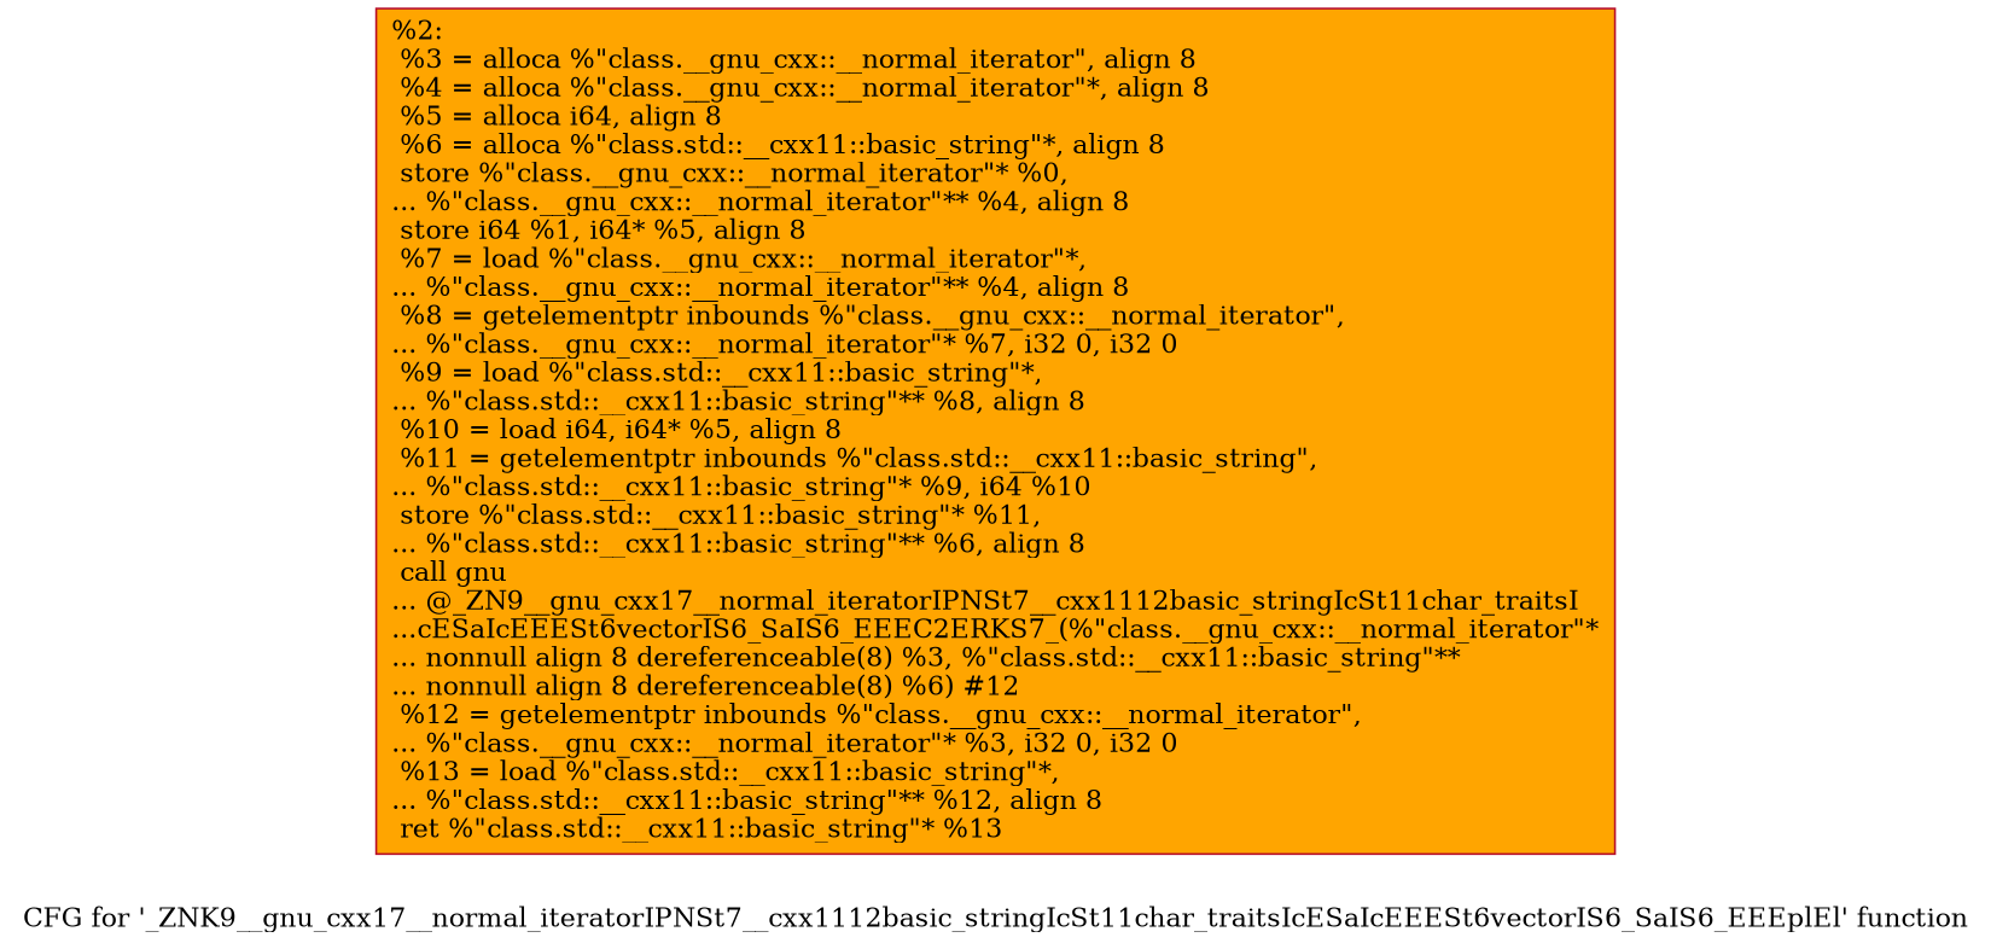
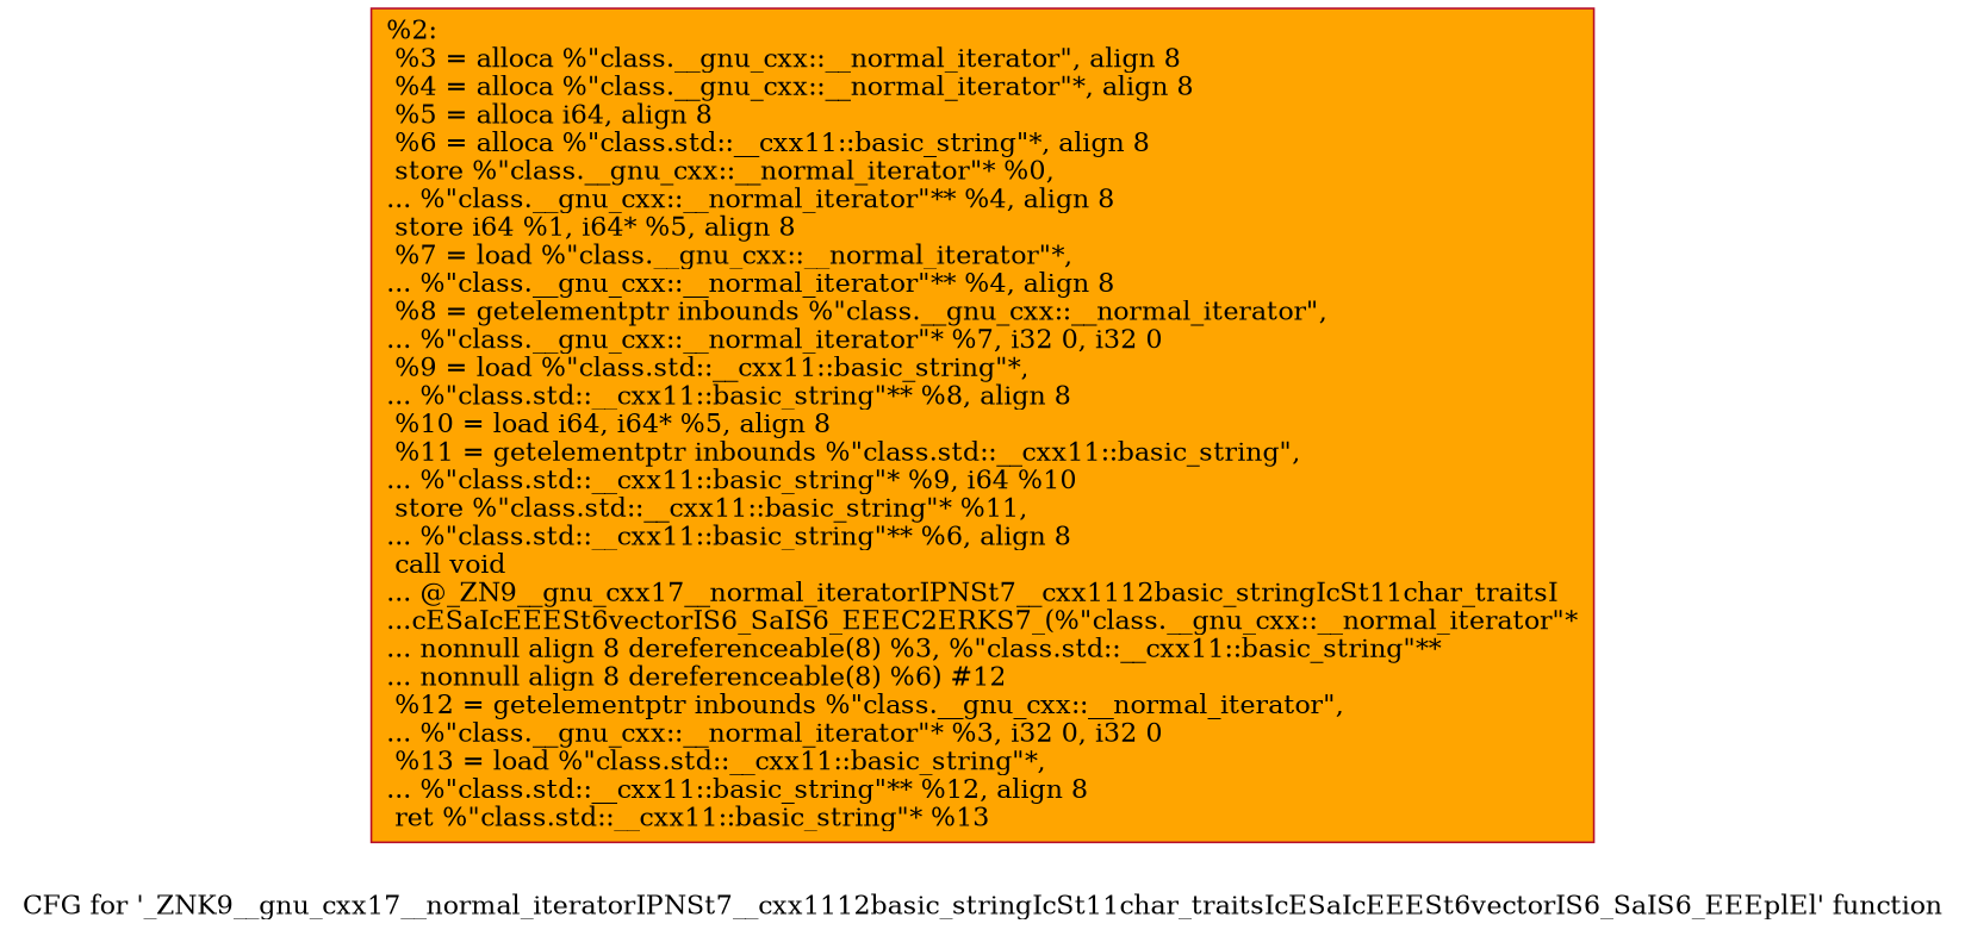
  digraph {
    label="CFG for '_ZNK9__gnu_cxx17__normal_iteratorIPNSt7__cxx1112basic_stringIcSt11char_traitsIcESaIcEEESt6vectorIS6_SaIS6_EEEplEl' function"
-   n1 [color="#b70d28ff" fillcolor=orange label="{%2:\l  %3 = alloca %\"class.__gnu_cxx::__normal_iterator\", align 8\l  %4 = alloca %\"class.__gnu_cxx::__normal_iterator\"*, align 8\l  %5 = alloca i64, align 8\l  %6 = alloca %\"class.std::__cxx11::basic_string\"*, align 8\l  store %\"class.__gnu_cxx::__normal_iterator\"* %0,\l... %\"class.__gnu_cxx::__normal_iterator\"** %4, align 8\l  store i64 %1, i64* %5, align 8\l  %7 = load %\"class.__gnu_cxx::__normal_iterator\"*,\l... %\"class.__gnu_cxx::__normal_iterator\"** %4, align 8\l  %8 = getelementptr inbounds %\"class.__gnu_cxx::__normal_iterator\",\l... %\"class.__gnu_cxx::__normal_iterator\"* %7, i32 0, i32 0\l  %9 = load %\"class.std::__cxx11::basic_string\"*,\l... %\"class.std::__cxx11::basic_string\"** %8, align 8\l  %10 = load i64, i64* %5, align 8\l  %11 = getelementptr inbounds %\"class.std::__cxx11::basic_string\",\l... %\"class.std::__cxx11::basic_string\"* %9, i64 %10\l  store %\"class.std::__cxx11::basic_string\"* %11,\l... %\"class.std::__cxx11::basic_string\"** %6, align 8\l  call gnu\l... @_ZN9__gnu_cxx17__normal_iteratorIPNSt7__cxx1112basic_stringIcSt11char_traitsI\l...cESaIcEEESt6vectorIS6_SaIS6_EEEC2ERKS7_(%\"class.__gnu_cxx::__normal_iterator\"*\l... nonnull align 8 dereferenceable(8) %3, %\"class.std::__cxx11::basic_string\"**\l... nonnull align 8 dereferenceable(8) %6) #12\l  %12 = getelementptr inbounds %\"class.__gnu_cxx::__normal_iterator\",\l... %\"class.__gnu_cxx::__normal_iterator\"* %3, i32 0, i32 0\l  %13 = load %\"class.std::__cxx11::basic_string\"*,\l... %\"class.std::__cxx11::basic_string\"** %12, align 8\l  ret %\"class.std::__cxx11::basic_string\"* %13\l}" shape=record style=filled]
+   n1 [color="#b70d28ff" fillcolor=orange label="{%2:\l  %3 = alloca %\"class.__gnu_cxx::__normal_iterator\", align 8\l  %4 = alloca %\"class.__gnu_cxx::__normal_iterator\"*, align 8\l  %5 = alloca i64, align 8\l  %6 = alloca %\"class.std::__cxx11::basic_string\"*, align 8\l  store %\"class.__gnu_cxx::__normal_iterator\"* %0,\l... %\"class.__gnu_cxx::__normal_iterator\"** %4, align 8\l  store i64 %1, i64* %5, align 8\l  %7 = load %\"class.__gnu_cxx::__normal_iterator\"*,\l... %\"class.__gnu_cxx::__normal_iterator\"** %4, align 8\l  %8 = getelementptr inbounds %\"class.__gnu_cxx::__normal_iterator\",\l... %\"class.__gnu_cxx::__normal_iterator\"* %7, i32 0, i32 0\l  %9 = load %\"class.std::__cxx11::basic_string\"*,\l... %\"class.std::__cxx11::basic_string\"** %8, align 8\l  %10 = load i64, i64* %5, align 8\l  %11 = getelementptr inbounds %\"class.std::__cxx11::basic_string\",\l... %\"class.std::__cxx11::basic_string\"* %9, i64 %10\l  store %\"class.std::__cxx11::basic_string\"* %11,\l... %\"class.std::__cxx11::basic_string\"** %6, align 8\l  call void\l... @_ZN9__gnu_cxx17__normal_iteratorIPNSt7__cxx1112basic_stringIcSt11char_traitsI\l...cESaIcEEESt6vectorIS6_SaIS6_EEEC2ERKS7_(%\"class.__gnu_cxx::__normal_iterator\"*\l... nonnull align 8 dereferenceable(8) %3, %\"class.std::__cxx11::basic_string\"**\l... nonnull align 8 dereferenceable(8) %6) #12\l  %12 = getelementptr inbounds %\"class.__gnu_cxx::__normal_iterator\",\l... %\"class.__gnu_cxx::__normal_iterator\"* %3, i32 0, i32 0\l  %13 = load %\"class.std::__cxx11::basic_string\"*,\l... %\"class.std::__cxx11::basic_string\"** %12, align 8\l  ret %\"class.std::__cxx11::basic_string\"* %13\l}" shape=record style=filled]
  }
